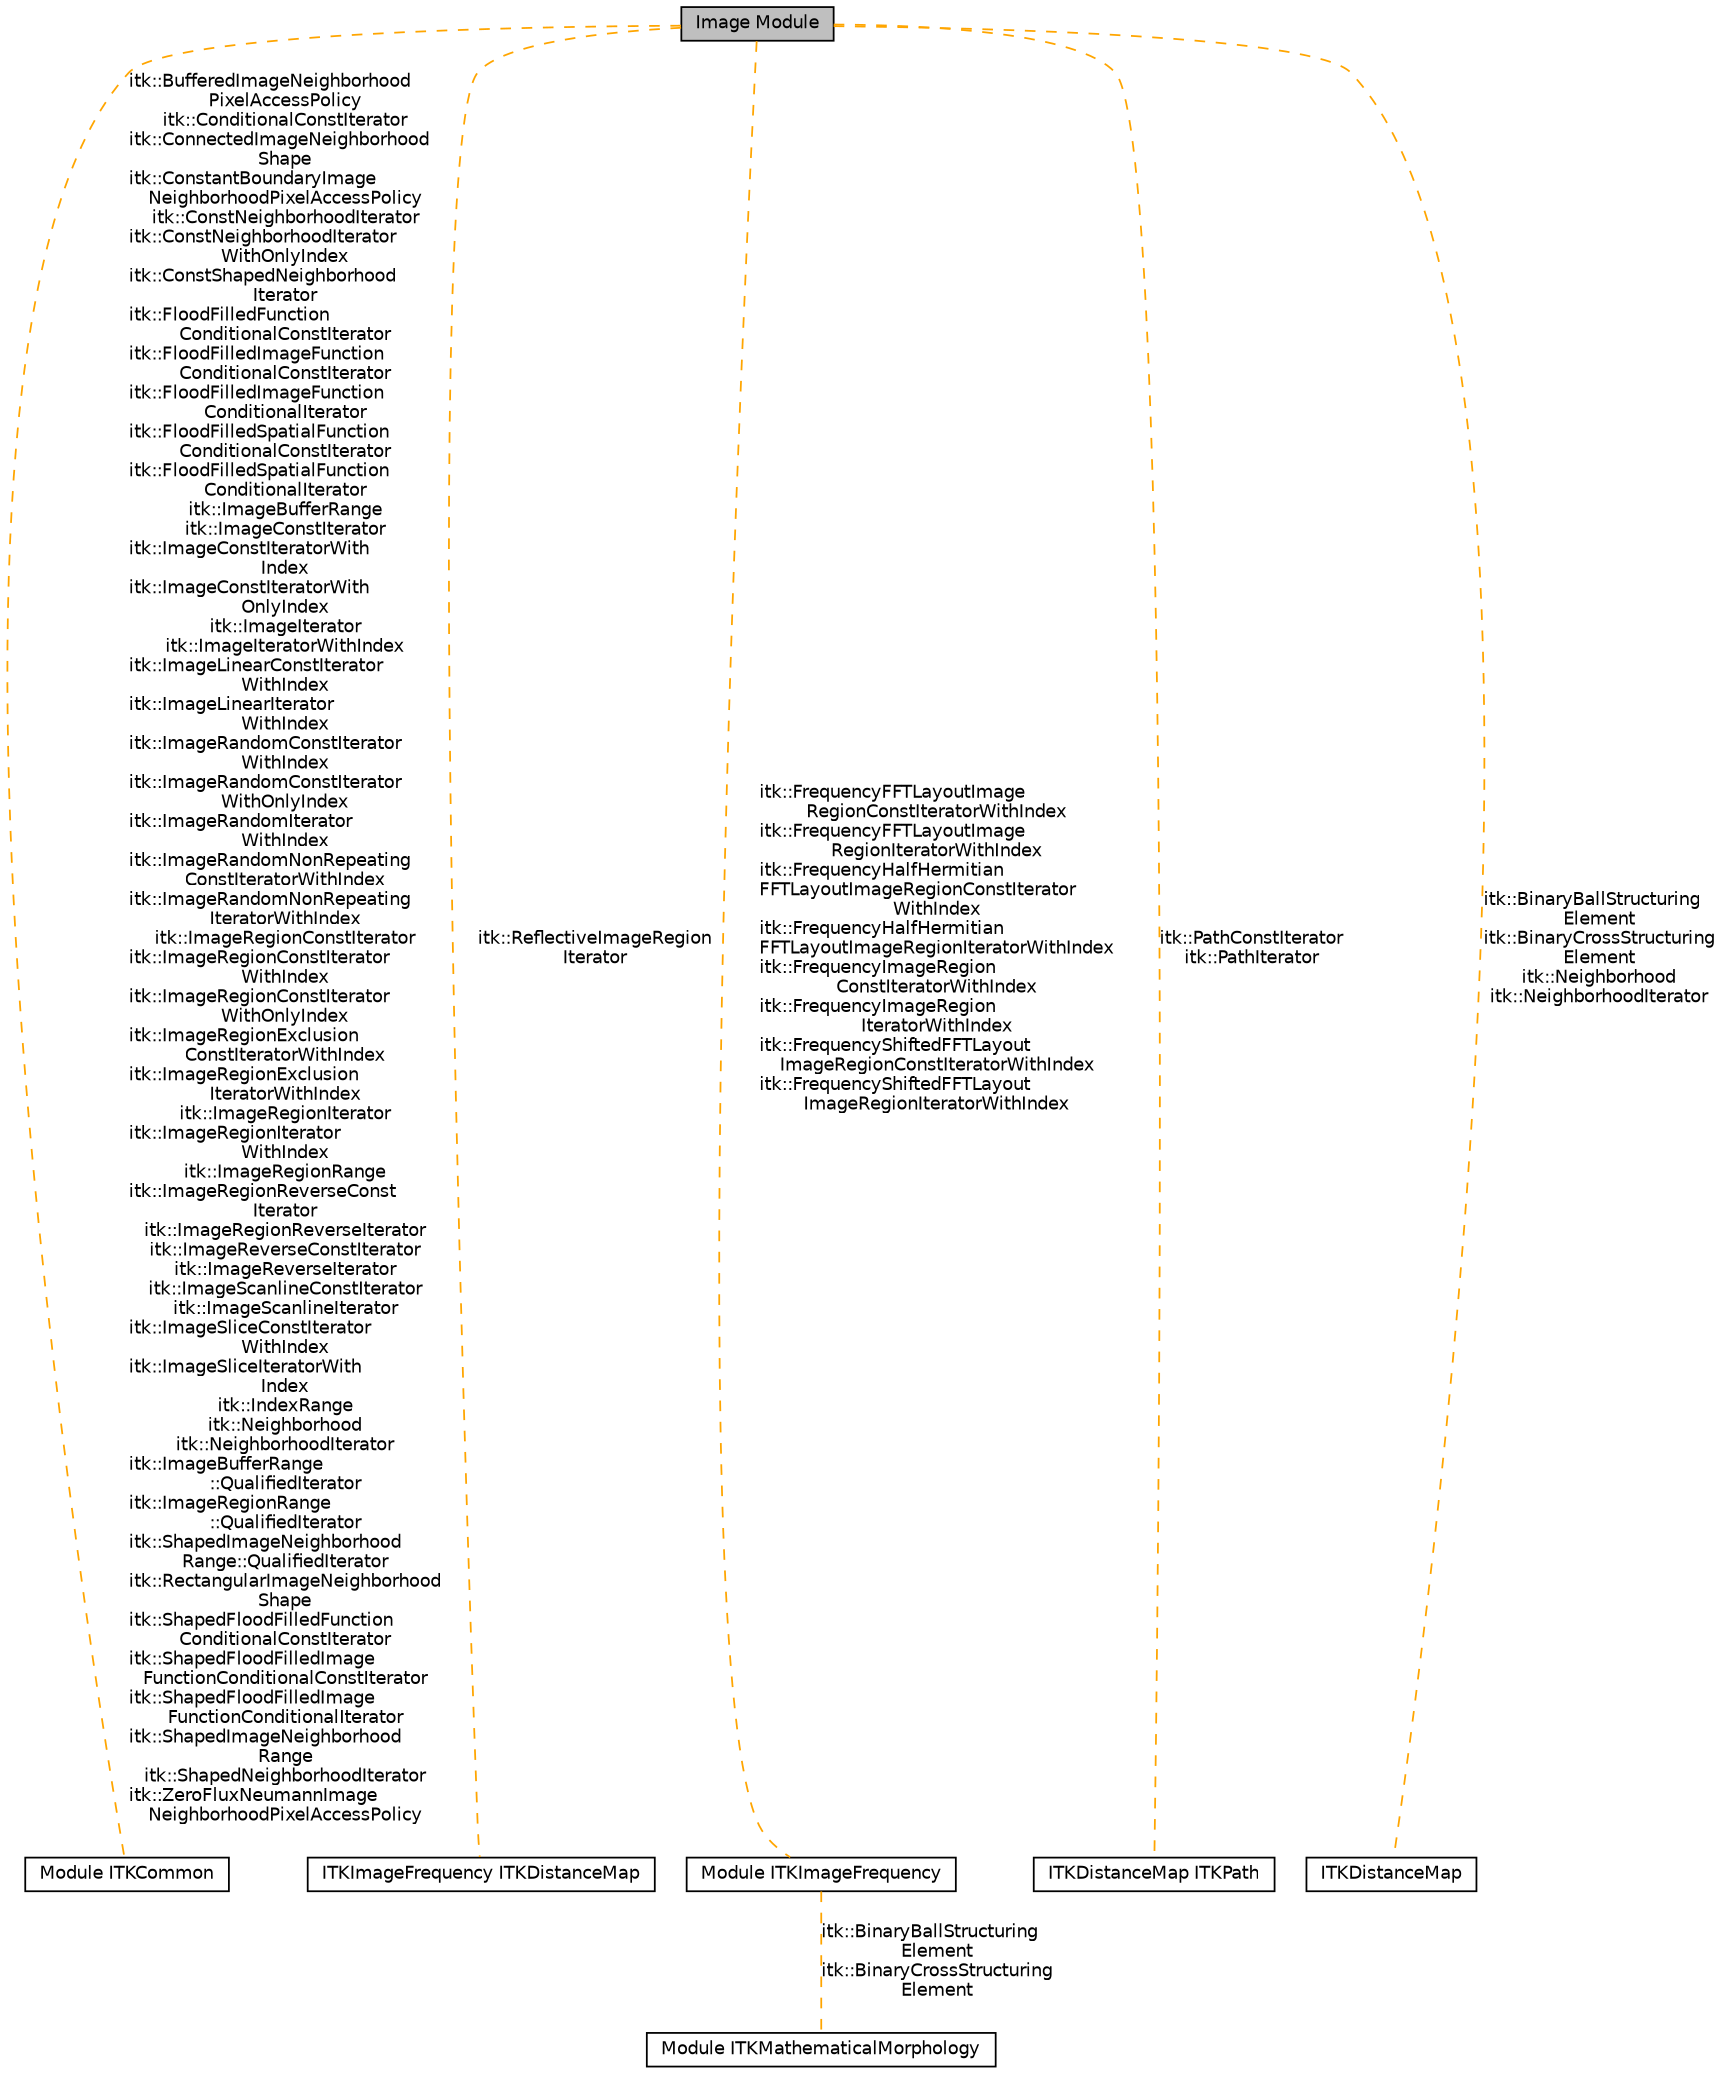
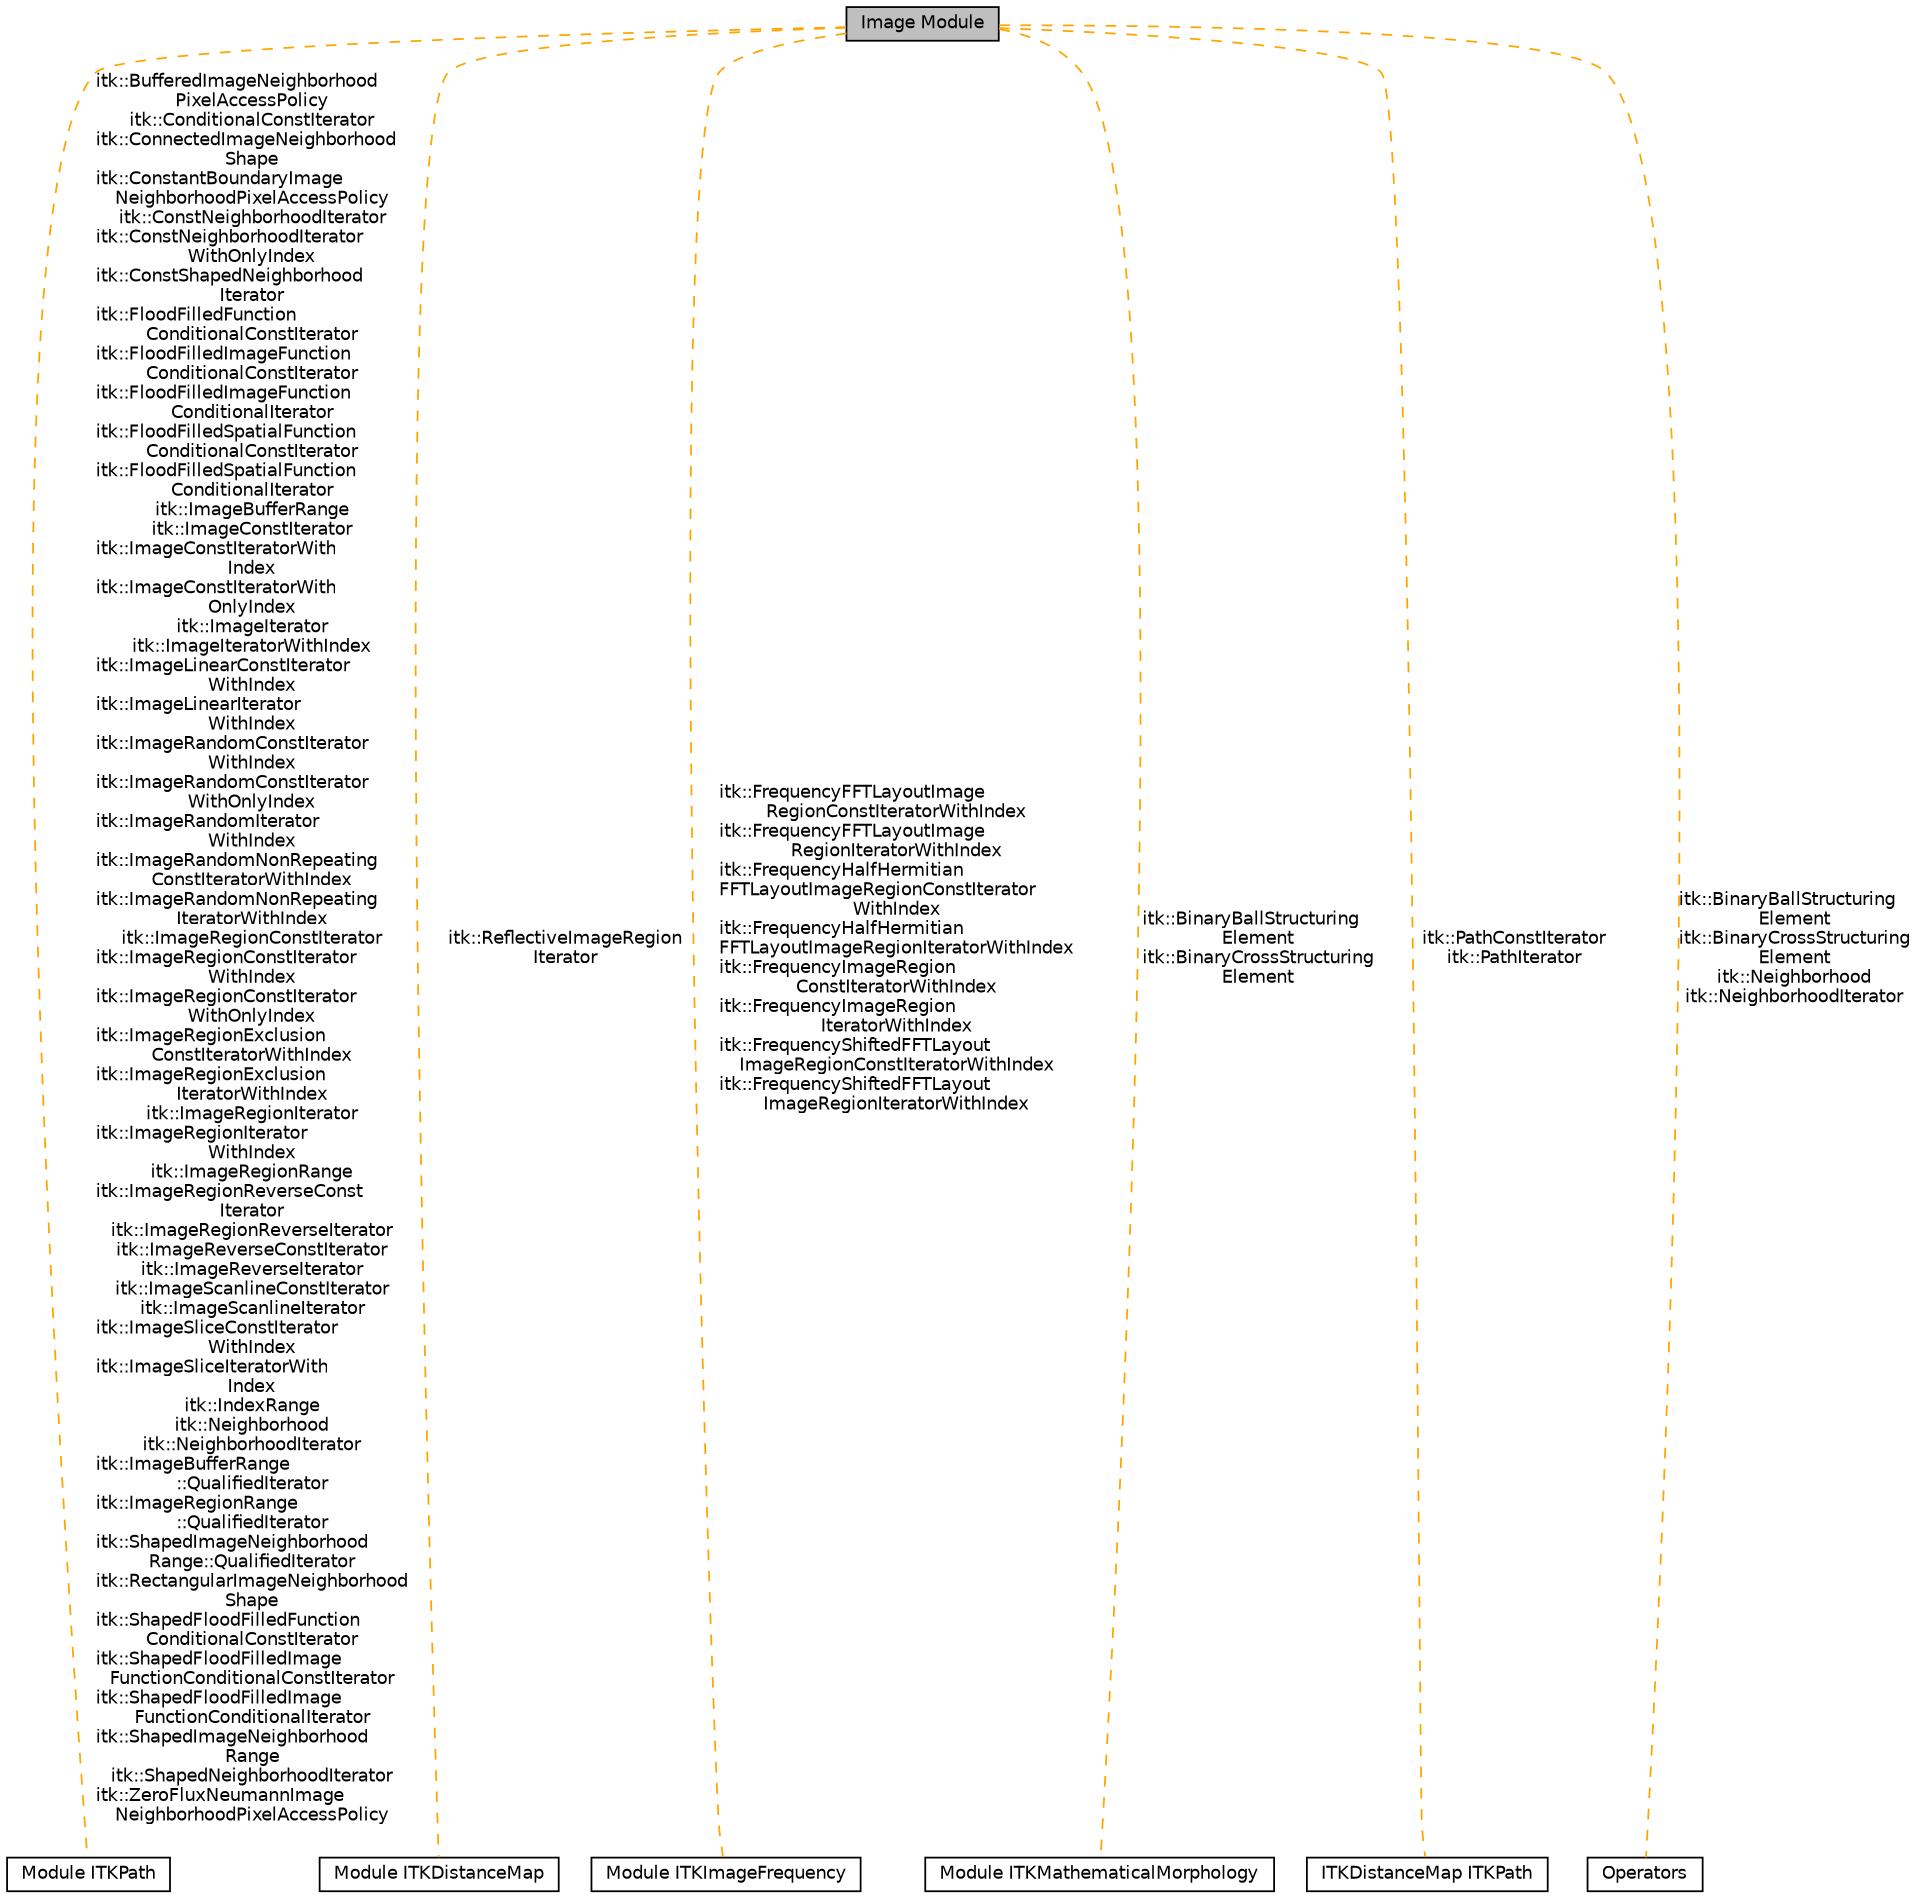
  digraph {
    rankdir=TB
    node [color=black fillcolor=white fontname=Helvetica fontsize=10 shape=box style=filled]
    edge [color=orange dir=none fontname=Helvetica fontsize=10 labelfontname=Helvetica labelfontsize=10 shape=plaintext style=dashed]
-   n1 [height=0.2 label="Module ITKCommon" width=0.4]
-   n2 [height=0.2 label="ITKImageFrequency ITKDistanceMap" width=0.4]
+   n1 [height=0.2 label="Module ITKPath" width=0.4]
+   n2 [height=0.2 label="Module ITKDistanceMap" width=0.4]
    n3 [height=0.2 label="Module ITKImageFrequency" width=0.4]
    n4 [height=0.2 label="Module ITKMathematicalMorphology" width=0.4]
    n5 [height=0.2 label="ITKDistanceMap ITKPath" width=0.4]
    n6 [fillcolor=grey75 fontcolor=black height=0.2 label="Image Module" width=0.4]
-   n7 [height=0.2 label=ITKDistanceMap width=0.4]
+   n7 [height=0.2 label=Operators width=0.4]
    n6 -> n1 [label="itk::BufferedImageNeighborhood\lPixelAccessPolicy\nitk::ConditionalConstIterator\nitk::ConnectedImageNeighborhood\lShape\nitk::ConstantBoundaryImage\lNeighborhoodPixelAccessPolicy\nitk::ConstNeighborhoodIterator\nitk::ConstNeighborhoodIterator\lWithOnlyIndex\nitk::ConstShapedNeighborhood\lIterator\nitk::FloodFilledFunction\lConditionalConstIterator\nitk::FloodFilledImageFunction\lConditionalConstIterator\nitk::FloodFilledImageFunction\lConditionalIterator\nitk::FloodFilledSpatialFunction\lConditionalConstIterator\nitk::FloodFilledSpatialFunction\lConditionalIterator\nitk::ImageBufferRange\nitk::ImageConstIterator\nitk::ImageConstIteratorWith\lIndex\nitk::ImageConstIteratorWith\lOnlyIndex\nitk::ImageIterator\nitk::ImageIteratorWithIndex\nitk::ImageLinearConstIterator\lWithIndex\nitk::ImageLinearIterator\lWithIndex\nitk::ImageRandomConstIterator\lWithIndex\nitk::ImageRandomConstIterator\lWithOnlyIndex\nitk::ImageRandomIterator\lWithIndex\nitk::ImageRandomNonRepeating\lConstIteratorWithIndex\nitk::ImageRandomNonRepeating\lIteratorWithIndex\nitk::ImageRegionConstIterator\nitk::ImageRegionConstIterator\lWithIndex\nitk::ImageRegionConstIterator\lWithOnlyIndex\nitk::ImageRegionExclusion\lConstIteratorWithIndex\nitk::ImageRegionExclusion\lIteratorWithIndex\nitk::ImageRegionIterator\nitk::ImageRegionIterator\lWithIndex\nitk::ImageRegionRange\nitk::ImageRegionReverseConst\lIterator\nitk::ImageRegionReverseIterator\nitk::ImageReverseConstIterator\nitk::ImageReverseIterator\nitk::ImageScanlineConstIterator\nitk::ImageScanlineIterator\nitk::ImageSliceConstIterator\lWithIndex\nitk::ImageSliceIteratorWith\lIndex\nitk::IndexRange\nitk::Neighborhood\nitk::NeighborhoodIterator\nitk::ImageBufferRange\l::QualifiedIterator\nitk::ImageRegionRange\l::QualifiedIterator\nitk::ShapedImageNeighborhood\lRange::QualifiedIterator\nitk::RectangularImageNeighborhood\lShape\nitk::ShapedFloodFilledFunction\lConditionalConstIterator\nitk::ShapedFloodFilledImage\lFunctionConditionalConstIterator\nitk::ShapedFloodFilledImage\lFunctionConditionalIterator\nitk::ShapedImageNeighborhood\lRange\nitk::ShapedNeighborhoodIterator\nitk::ZeroFluxNeumannImage\lNeighborhoodPixelAccessPolicy"]
    n6 -> n2 [label="itk::ReflectiveImageRegion\lIterator"]
    n6 -> n3 [label="itk::FrequencyFFTLayoutImage\lRegionConstIteratorWithIndex\nitk::FrequencyFFTLayoutImage\lRegionIteratorWithIndex\nitk::FrequencyHalfHermitian\lFFTLayoutImageRegionConstIterator\lWithIndex\nitk::FrequencyHalfHermitian\lFFTLayoutImageRegionIteratorWithIndex\nitk::FrequencyImageRegion\lConstIteratorWithIndex\nitk::FrequencyImageRegion\lIteratorWithIndex\nitk::FrequencyShiftedFFTLayout\lImageRegionConstIteratorWithIndex\nitk::FrequencyShiftedFFTLayout\lImageRegionIteratorWithIndex"]
-   n3 -> n4 [label="itk::BinaryBallStructuring\lElement\nitk::BinaryCrossStructuring\lElement"]
+   n6 -> n4 [label="itk::BinaryBallStructuring\lElement\nitk::BinaryCrossStructuring\lElement"]
    n6 -> n5 [label="itk::PathConstIterator\nitk::PathIterator"]
    n6 -> n7 [label="itk::BinaryBallStructuring\lElement\nitk::BinaryCrossStructuring\lElement\nitk::Neighborhood\nitk::NeighborhoodIterator"]
  }
